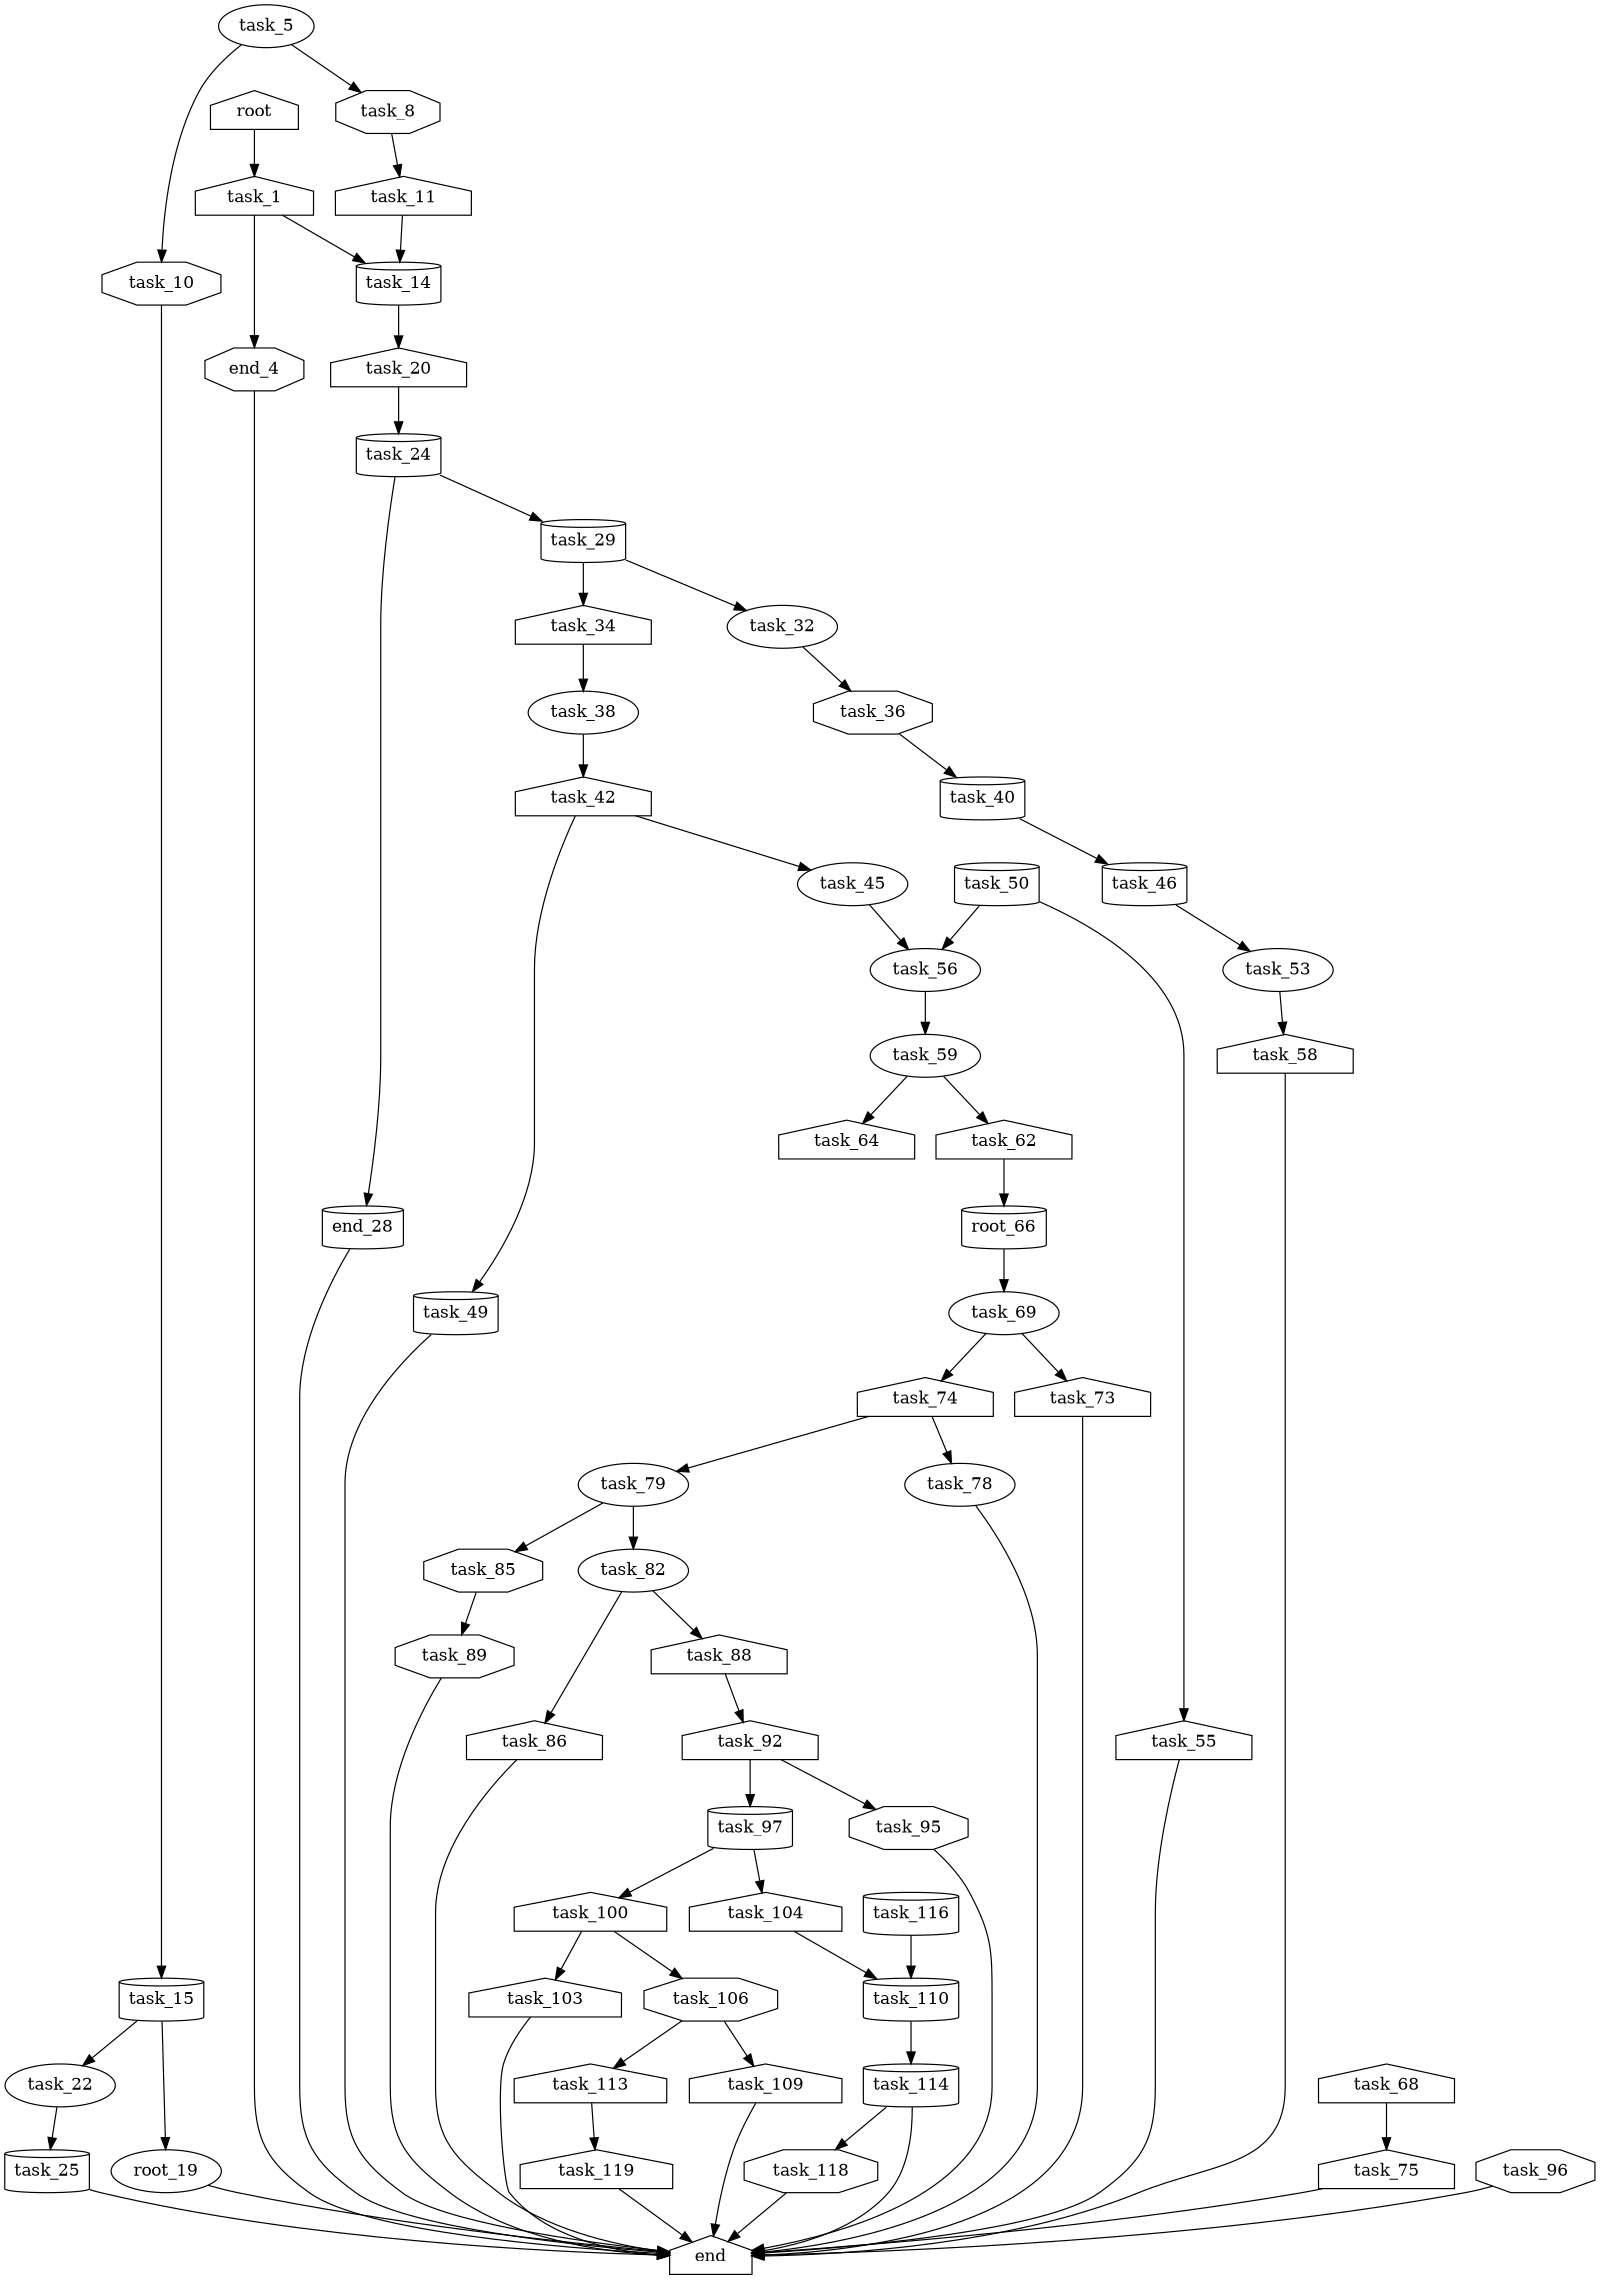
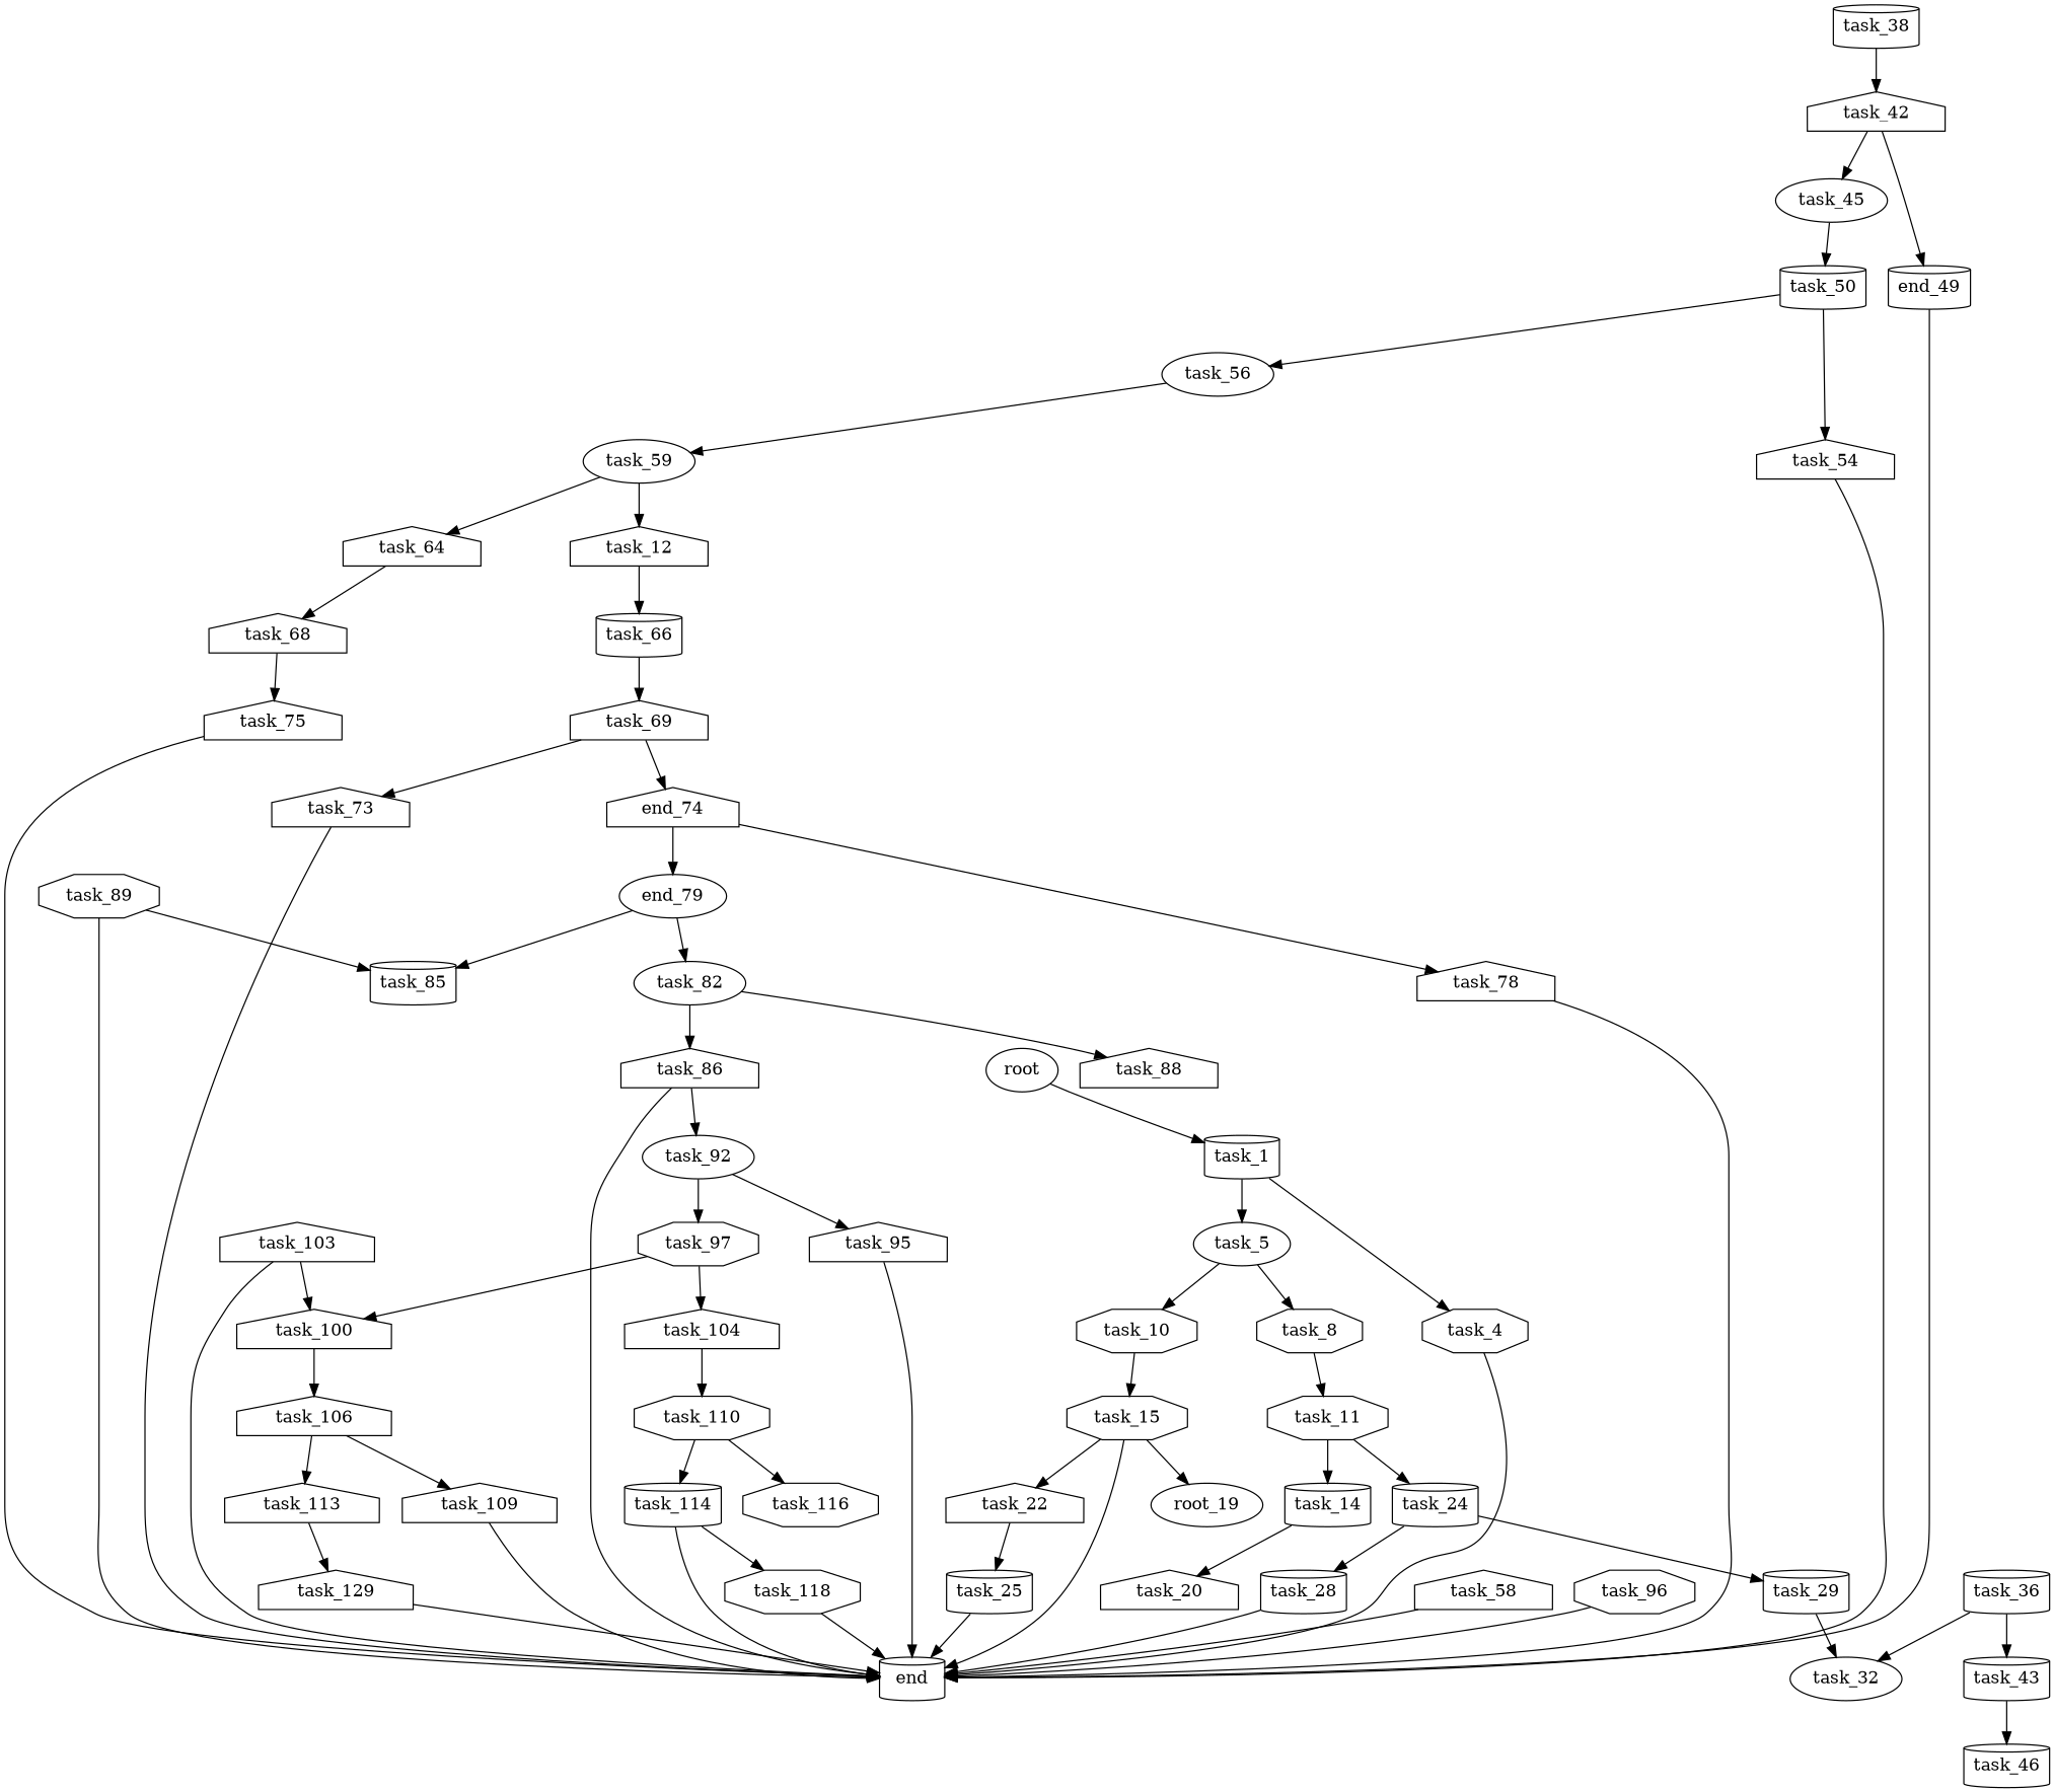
  digraph {
    fontname="DejaVu Serif"
    node [fontname="DejaVu Serif" shape=house]
    edge [fontname="DejaVu Serif"]
-   root
-   task_1
-   task_4 [shape=octagon label=end_4]
+   root [shape=ellipse]
+   task_1 [shape=cylinder]
+   task_4 [shape=octagon]
    task_5 [shape=ellipse]
-   end
+   end [shape=cylinder]
    task_8 [shape=octagon]
    task_10 [shape=octagon]
-   task_11
-   task_15 [shape=cylinder]
+   task_11 [shape=octagon]
+   task_15 [shape=octagon]
    task_14 [shape=cylinder]
    n11 [label=root_19 shape=ellipse]
-   task_22 [shape=ellipse]
+   task_22
    task_20
    task_24 [shape=cylinder]
    task_25 [shape=cylinder]
-   task_28 [shape=cylinder label=end_28]
+   task_28 [shape=cylinder]
    task_29 [shape=cylinder]
    task_32 [shape=ellipse]
-   task_34
-   task_36 [shape=octagon]
-   task_38 [shape=ellipse]
-   task_40 [shape=cylinder]
+   task_36 [shape=cylinder]
+   task_38 [shape=cylinder]
+   task_40 [shape=cylinder label=task_43]
    task_42
    task_46 [shape=cylinder]
    task_45 [shape=ellipse]
-   task_49 [shape=cylinder]
-   task_53 [shape=ellipse]
+   task_49 [shape=cylinder label=end_49]
    task_50 [shape=cylinder]
-   task_54 [label=task_55]
+   task_54
    task_56 [shape=ellipse]
    task_58
    task_59 [shape=ellipse]
-   task_62
+   task_62 [label=task_12]
    task_64
-   task_66 [shape=cylinder label=root_66]
+   task_66 [shape=cylinder]
    task_68
-   task_69 [shape=ellipse]
+   task_69
    task_75
    task_73
-   task_74
-   task_78 [shape=ellipse]
-   task_79 [shape=ellipse]
+   task_74 [label=end_74]
+   task_78
+   task_79 [shape=ellipse label=end_79]
    task_82 [shape=ellipse]
-   task_85 [shape=octagon]
+   task_85 [shape=cylinder]
    task_86
    task_88
    task_89 [shape=octagon]
-   task_92
-   task_95 [shape=octagon]
-   task_97 [shape=cylinder]
+   task_92 [shape=ellipse]
+   task_95
+   task_97 [shape=octagon]
    task_96 [shape=octagon]
    task_100
    task_104
    task_103
-   task_106 [shape=octagon]
-   task_110 [shape=cylinder]
+   task_106
+   task_110 [shape=octagon]
    task_109
    task_113
    task_114 [shape=cylinder]
-   task_116 [shape=cylinder]
-   task_119
+   task_116 [shape=octagon]
+   task_119 [label=task_129]
    task_118 [shape=octagon]
    root -> task_1
    task_1 -> task_4
-   task_1 -> task_14
+   task_1 -> task_5
    task_4 -> end
    task_5 -> task_8
    task_5 -> task_10
    task_8 -> task_11
    task_10 -> task_15
    task_11 -> task_14
    task_15 -> n11
    task_15 -> task_22
    task_14 -> task_20
-   n11 -> end
+   task_15 -> end
    task_22 -> task_25
-   task_20 -> task_24
+   task_11 -> task_24
    task_24 -> task_28
    task_24 -> task_29
    task_25 -> end
    task_28 -> end
    task_29 -> task_32
-   task_29 -> task_34
-   task_32 -> task_36
-   task_34 -> task_38
+   task_36 -> task_32
    task_36 -> task_40
    task_38 -> task_42
    task_40 -> task_46
    task_42 -> task_45
    task_42 -> task_49
-   task_46 -> task_53
-   task_45 -> task_56
+   task_45 -> task_50
    task_49 -> end
-   task_53 -> task_58
    task_50 -> task_54
    task_50 -> task_56
    task_54 -> end
    task_56 -> task_59
    task_58 -> end
    task_59 -> task_62
    task_59 -> task_64
    task_62 -> task_66
+   task_64 -> task_68
    task_66 -> task_69
    task_68 -> task_75
    task_69 -> task_73
    task_69 -> task_74
    task_75 -> end
    task_73 -> end
    task_74 -> task_78
    task_74 -> task_79
    task_78 -> end
    task_79 -> task_82
    task_79 -> task_85
    task_82 -> task_86
    task_82 -> task_88
-   task_85 -> task_89
+   task_89 -> task_85
    task_86 -> end
-   task_88 -> task_92
+   task_86 -> task_92
    task_89 -> end
    task_92 -> task_95
    task_92 -> task_97
    task_95 -> end
    task_97 -> task_100
    task_97 -> task_104
    task_96 -> end
-   task_100 -> task_103
+   task_103 -> task_100
    task_100 -> task_106
    task_104 -> task_110
    task_103 -> end
    task_106 -> task_109
    task_106 -> task_113
    task_110 -> task_114
-   task_116 -> task_110
+   task_110 -> task_116
    task_109 -> end
    task_113 -> task_119
    task_114 -> end
    task_114 -> task_118
    task_119 -> end
    task_118 -> end
  }
